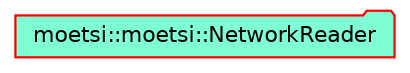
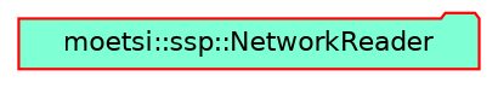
  digraph {
    rankdir=LR
-   n1 [color=red fillcolor=aquamarine fontname=Helvetica fontsize=10 height=0.2 label="moetsi::moetsi::NetworkReader" shape=folder style=filled width=0.4]
+   n1 [color=red fillcolor=aquamarine fontname=Helvetica fontsize=10 height=0.2 label="moetsi::ssp::NetworkReader" shape=folder style=filled width=0.4]
  }
